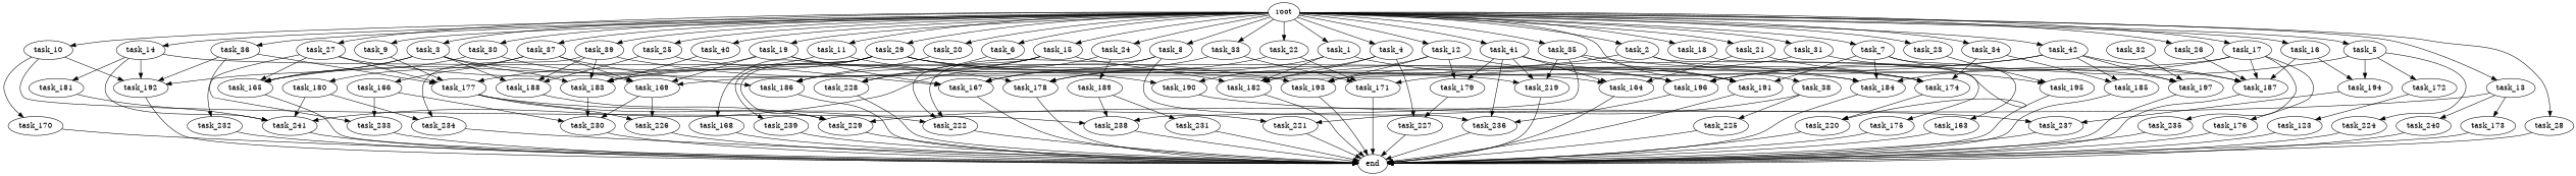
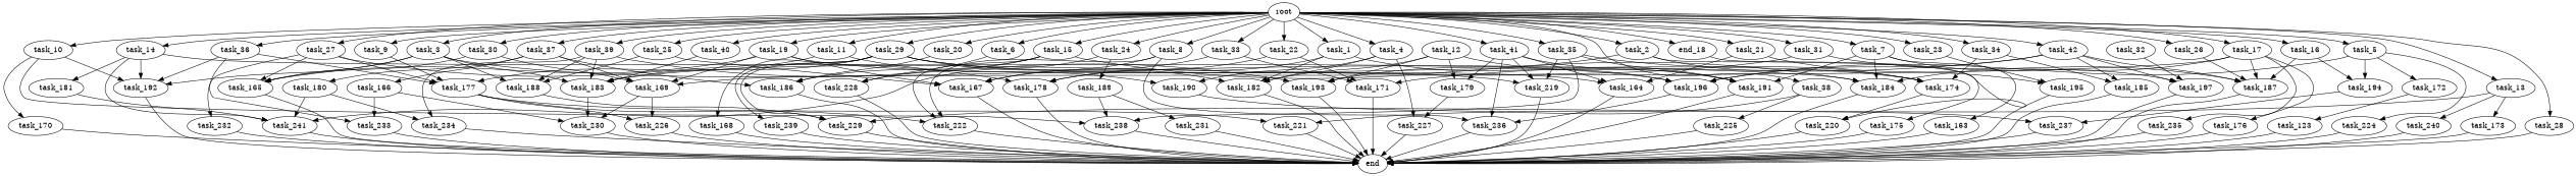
  digraph {
    root
    task_1
    task_2
    task_3
    task_4
    task_5
    task_6
    task_7
    task_8
    task_9
    task_10
    task_11
    task_12
    task_13
    task_14
    task_15
    task_16
    task_17
-   task_18
+   task_18 [label=end_18]
    task_19
    task_20
    task_21
    task_22
    task_23
    task_24
    task_25
    task_26
    task_27
    task_28
    task_29
    task_30
    task_31
    task_33
    task_34
    task_35
    task_36
    task_37
    task_38
    task_39
    task_40
    task_41
    task_42
    task_178
    task_182
    task_196
    task_174
    task_175
    task_193
    task_165
    task_183
    task_188
    task_192
    task_190
    task_227
    task_172
    task_194
    task_224
    task_228
    task_163
    task_184
    task_191
    task_197
    task_167
    task_222
    task_236
    task_177
    task_170
    task_238
    task_179
    task_173
    task_229
    task_240
    task_181
    task_241
    task_186
    task_187
    task_169
    task_176
    task_235
    task_220
    task_219
    task_164
    task_195
    task_171
    task_189
    task_232
    end
    task_168
    task_239
    task_32
    task_185
    task_233
    task_166
    task_180
    task_221
    task_225
    task_234
    task_230
    task_237
    n100 [label=task_123]
    task_226
    task_231
    root -> task_1
    root -> task_2
    root -> task_3
    root -> task_4
    root -> task_5
    root -> task_6
    root -> task_7
    root -> task_8
    root -> task_9
    root -> task_10
    root -> task_11
-   root -> task_12
    root -> task_13
    root -> task_14
    root -> task_15
    root -> task_16
    root -> task_17
    root -> task_18
    root -> task_19
    root -> task_20
    root -> task_21
    root -> task_22
    root -> task_23
    root -> task_24
    root -> task_25
    root -> task_26
    root -> task_27
    root -> task_28
    root -> task_29
    root -> task_30
    root -> task_31
    root -> task_33
    root -> task_34
    root -> task_35
    root -> task_36
    root -> task_37
    root -> task_38
    root -> task_39
    root -> task_40
    root -> task_41
    root -> task_42
    task_1 -> task_178
    task_1 -> task_182
    task_1 -> task_196
    task_2 -> task_174
    task_2 -> task_175
    task_2 -> task_193
    task_3 -> task_196
    task_3 -> task_165
    task_3 -> task_183
    task_3 -> task_188
    task_3 -> task_192
    task_4 -> task_182
    task_4 -> task_190
    task_4 -> task_227
    task_5 -> task_196
    task_5 -> task_172
    task_5 -> task_194
    task_5 -> task_224
    task_6 -> task_228
    task_7 -> task_163
    task_7 -> task_184
    task_7 -> task_191
    task_7 -> task_197
    task_8 -> task_167
    task_8 -> task_222
    task_8 -> task_236
    task_9 -> task_177
    task_10 -> task_192
    task_10 -> task_170
    task_10 -> task_238
    task_11 -> task_190
    task_11 -> task_177
    task_12 -> task_182
    task_12 -> task_193
    task_12 -> task_191
    task_12 -> task_179
    task_13 -> task_173
    task_13 -> task_229
    task_13 -> task_240
    task_14 -> task_192
    task_14 -> task_184
    task_14 -> task_181
    task_14 -> task_241
    task_15 -> task_228
    task_15 -> task_184
    task_15 -> task_222
    task_15 -> task_186
    task_16 -> task_194
    task_16 -> task_187
    task_17 -> task_184
    task_17 -> task_187
    task_17 -> task_169
    task_17 -> task_176
    task_17 -> task_235
    task_18 -> task_220
    task_19 -> task_165
    task_19 -> task_167
    task_19 -> task_169
    task_19 -> task_219
    task_20 -> task_186
    task_21 -> task_164
    task_21 -> task_195
    task_22 -> task_178
    task_22 -> task_171
    task_23 -> task_195
    task_24 -> task_241
    task_24 -> task_189
    task_25 -> task_188
    task_25 -> task_167
    task_26 -> task_187
    task_27 -> task_178
    task_27 -> task_165
    task_27 -> task_177
    task_27 -> task_232
    task_28 -> end
    task_29 -> task_182
    task_29 -> task_174
    task_29 -> task_183
    task_29 -> task_229
    task_29 -> task_164
    task_29 -> task_168
    task_29 -> task_239
    task_30 -> task_165
    task_30 -> task_169
    task_31 -> task_183
    task_31 -> task_187
    task_33 -> task_167
    task_33 -> task_171
    task_34 -> task_174
    task_34 -> task_185
    task_35 -> task_174
    task_35 -> task_191
    task_35 -> task_238
    task_35 -> task_219
    task_36 -> task_192
    task_36 -> task_177
    task_36 -> task_233
    task_37 -> task_186
    task_37 -> task_169
    task_37 -> task_166
    task_37 -> task_180
    task_38 -> task_221
    task_38 -> task_225
    task_39 -> task_193
    task_39 -> task_183
    task_39 -> task_188
    task_39 -> task_234
    task_40 -> task_183
    task_41 -> task_191
    task_41 -> task_236
    task_41 -> task_179
    task_41 -> task_219
    task_41 -> task_164
    task_42 -> task_196
    task_42 -> task_197
    task_42 -> task_187
    task_42 -> task_171
    task_42 -> task_185
    task_178 -> end
    task_182 -> end
    task_196 -> task_236
    task_174 -> task_220
    task_175 -> end
    task_193 -> end
    task_165 -> end
    task_183 -> task_230
    task_188 -> task_229
    task_192 -> end
    task_190 -> task_237
    task_227 -> end
    task_172 -> n100
    task_194 -> task_237
    task_224 -> end
    task_228 -> end
    task_163 -> end
    task_184 -> end
    task_191 -> end
    task_197 -> end
    task_167 -> end
    task_222 -> end
    task_236 -> end
    task_177 -> task_222
    task_177 -> task_221
    task_177 -> task_226
    task_170 -> end
    task_238 -> end
    task_179 -> task_227
    task_173 -> end
    task_229 -> end
    task_240 -> end
    task_181 -> task_241
    task_241 -> end
    task_186 -> end
    task_187 -> end
    task_169 -> task_230
    task_169 -> task_226
    task_176 -> end
    task_235 -> end
    task_220 -> end
    task_219 -> end
    task_164 -> end
    task_195 -> end
    task_171 -> end
    task_189 -> task_238
    task_189 -> task_231
    task_232 -> end
    task_168 -> end
    task_239 -> end
    task_32 -> task_197
    task_185 -> end
    task_233 -> end
    task_166 -> task_233
    task_166 -> task_230
    task_180 -> task_241
    task_180 -> task_234
    task_221 -> end
    task_225 -> end
    task_234 -> end
    task_230 -> end
    task_237 -> end
    n100 -> end
    task_226 -> end
    task_231 -> end
  }
